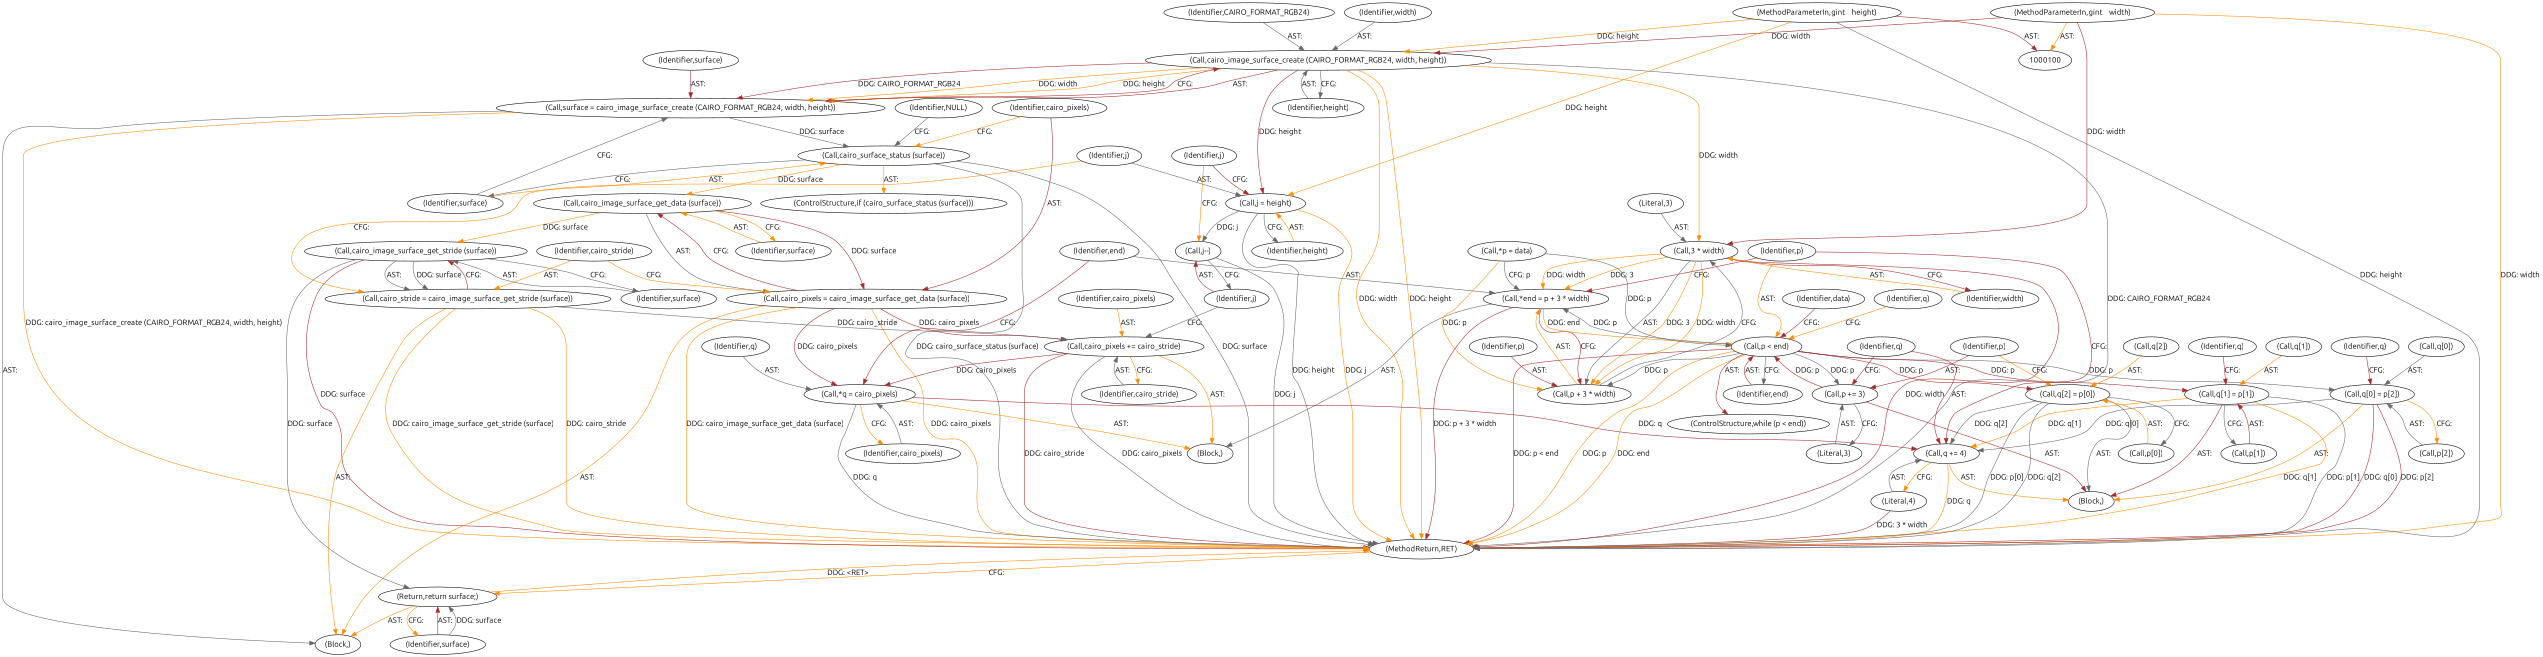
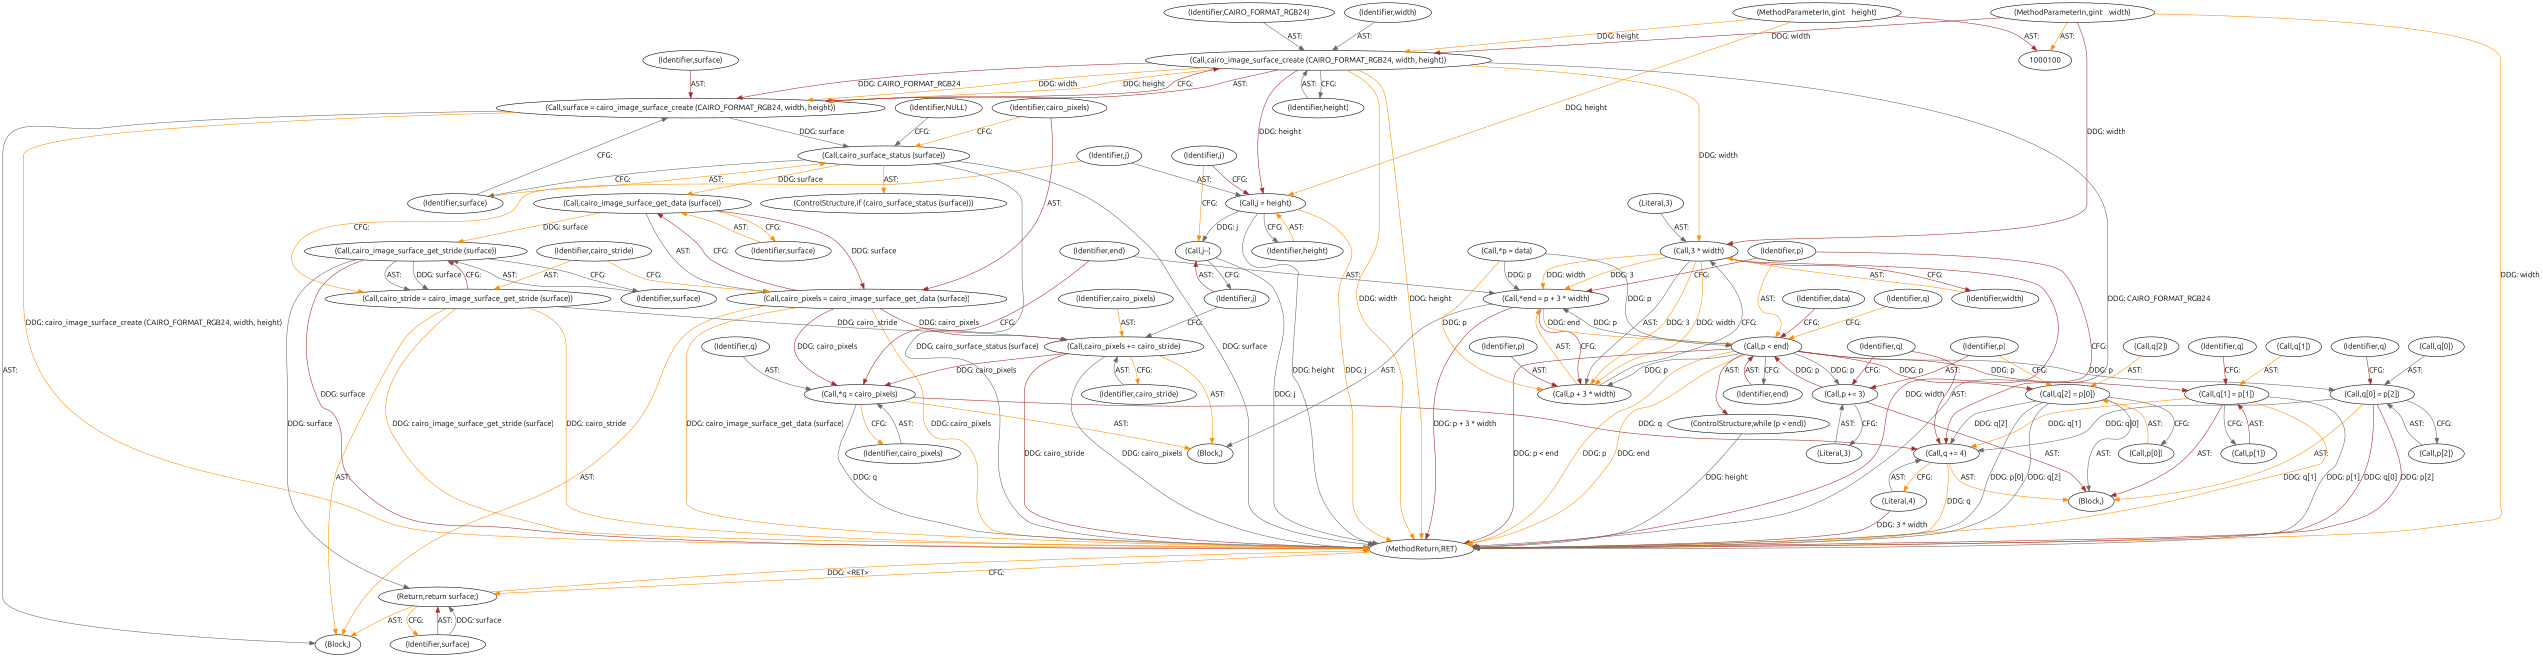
  digraph {
    fontname=Ubuntu
    node [fontname=Ubuntu]
    edge [color=darkorange fontname=Ubuntu]
    n1 [label="(Call,cairo_image_surface_create (CAIRO_FORMAT_RGB24, width, height))"]
    n2 [label="(Call,surface = cairo_image_surface_create (CAIRO_FORMAT_RGB24, width, height))"]
    n3 [label="(Call,j = height)"]
    n4 [label="(Call,3 * width)"]
    n5 [label="(Identifier,height)"]
    n6 [label="(MethodReturn,RET)"]
    n7 [label="(Call,cairo_surface_status (surface))"]
    n8 [label="(Block,)"]
    n9 [label="(Call,j--)"]
    n10 [label="(Identifier,height)"]
    n11 [label="(Call,*end = p + 3 * width)"]
    n12 [label="(Call,p + 3 * width)"]
    n13 [label="(Identifier,width)"]
    n14 [label="(Return,return surface;)"]
    n15 [label="(MethodParameterIn,gint    width)"]
    1000100
    n17 [label="(MethodParameterIn,gint    height)"]
    n18 [label="(Call,cairo_image_surface_get_data (surface))"]
    n19 [label="(ControlStructure,if (cairo_surface_status (surface)))"]
    n20 [label="(Identifier,surface)"]
    n21 [label="(Call,cairo_pixels = cairo_image_surface_get_data (surface))"]
    n22 [label="(Call,cairo_image_surface_get_stride (surface))"]
    n23 [label="(Identifier,surface)"]
    n24 [label="(Call,*q = cairo_pixels)"]
    n25 [label="(Call,cairo_pixels += cairo_stride)"]
    n26 [label="(Call,cairo_stride = cairo_image_surface_get_stride (surface))"]
    n27 [label="(Identifier,surface)"]
    n28 [label="(Call,q += 4)"]
    n29 [label="(Block,)"]
    n30 [label="(Identifier,cairo_pixels)"]
    n31 [label="(Identifier,cairo_stride)"]
    n32 [label="(Literal,4)"]
    n33 [label="(Block,)"]
    n34 [label="(Identifier,surface)"]
    n35 [label="(Identifier,j)"]
    n36 [label="(Call,p < end)"]
    n37 [label="(Call,q[0] = p[2])"]
    n38 [label="(Call,q[1] = p[1])"]
    n39 [label="(Call,q[2] = p[0])"]
    n40 [label="(Call,p += 3)"]
    n41 [label="(Identifier,end)"]
    n42 [label="(ControlStructure,while (p < end))"]
    n43 [label="(Call,p[2])"]
    n44 [label="(Call,p[1])"]
    n45 [label="(Call,p[0])"]
    n46 [label="(Literal,3)"]
    n47 [label="(Identifier,cairo_pixels)"]
    n48 [label="(Identifier,surface)"]
    n49 [label="(Call,*p = data)"]
    n50 [label="(Literal,3)"]
    n51 [label="(Identifier,width)"]
    n52 [label="(Identifier,q)"]
    n53 [label="(Identifier,NULL)"]
    n54 [label="(Call,q[1])"]
    n55 [label="(Identifier,p)"]
    n56 [label="(Identifier,q)"]
    n57 [label="(Identifier,j)"]
    n58 [label="(Identifier,CAIRO_FORMAT_RGB24)"]
    n59 [label="(Call,q[2])"]
    n60 [label="(Identifier,data)"]
    n61 [label="(Identifier,end)"]
    n62 [label="(Identifier,j)"]
    n63 [label="(Call,q[0])"]
    n64 [label="(Identifier,p)"]
    n65 [label="(Identifier,q)"]
    n66 [label="(Identifier,p)"]
    n67 [label="(Identifier,cairo_pixels)"]
    n68 [label="(Identifier,q)"]
    n69 [label="(Identifier,q)"]
    n70 [label="(Identifier,cairo_stride)"]
    n1 -> n2 [color=brown label="AST: "]
    n1 -> n2 [color=brown label="DDG: CAIRO_FORMAT_RGB24"]
    n1 -> n2 [label="DDG: width"]
    n1 -> n2 [label="DDG: height"]
    n1 -> n3 [color=brown label="DDG: height"]
    n1 -> n4 [label="DDG: width"]
    n1 -> n5 [color=gray40 label="CFG: "]
    n1 -> n6 [label="DDG: width"]
    n1 -> n6 [label="DDG: height"]
    n1 -> n6 [color=gray40 label="DDG: CAIRO_FORMAT_RGB24"]
    n2 -> n1 [color=brown label="CFG: "]
    n2 -> n6 [label="DDG: cairo_image_surface_create (CAIRO_FORMAT_RGB24, width, height)"]
    n2 -> n7 [color=gray40 label="DDG: surface"]
    n2 -> n8 [color=gray40 label="AST: "]
    n3 -> n6 [color=gray40 label="DDG: height"]
    n3 -> n6 [label="DDG: j"]
    n3 -> n9 [color=gray40 label="DDG: j"]
    n3 -> n10 [color=gray40 label="CFG: "]
    n4 -> n6 [color=brown label="DDG: width"]
    n4 -> n11 [label="DDG: 3"]
    n4 -> n11 [label="DDG: width"]
    n4 -> n12 [color=gray40 label="AST: "]
    n4 -> n12 [label="DDG: 3"]
    n4 -> n12 [label="DDG: width"]
    n4 -> n13 [color=brown label="CFG: "]
    n5 -> n1 [color=gray40 label="AST: "]
    n6 -> n14 [label="CFG: "]
    n7 -> n6 [color=gray40 label="DDG: surface"]
    n7 -> n6 [color=gray40 label="DDG: cairo_surface_status (surface)"]
    n7 -> n18 [label="DDG: surface"]
    n7 -> n19 [label="AST: "]
    n7 -> n20 [color=gray40 label="CFG: "]
    n9 -> n6 [color=gray40 label="DDG: j"]
    n9 -> n35 [color=gray40 label="CFG: "]
    n10 -> n3 [label="AST: "]
    n11 -> n6 [color=brown label="DDG: p + 3 * width"]
    n11 -> n12 [color=brown label="CFG: "]
    n11 -> n29 [color=gray40 label="AST: "]
    n11 -> n36 [label="DDG: end"]
    n12 -> n4 [color=gray40 label="CFG: "]
    n12 -> n11 [label="AST: "]
    n13 -> n4 [label="AST: "]
    n14 -> n6 [label="DDG: <RET>"]
    n14 -> n8 [label="AST: "]
    n14 -> n34 [label="CFG: "]
    n15 -> n1 [color=brown label="DDG: width"]
    n15 -> n4 [color=brown label="DDG: width"]
    n15 -> n6 [label="DDG: width"]
    n15 -> 1000100 [label="AST: "]
    n17 -> n1 [label="DDG: height"]
    n17 -> n3 [label="DDG: height"]
-   n17 -> n6 [color=gray40 label="DDG: height"]
+   n42 -> n6 [color=gray40 label="DDG: height"]
    n17 -> 1000100 [color=brown label="AST: "]
    n18 -> n21 [color=gray40 label="AST: "]
    n18 -> n21 [color=brown label="DDG: surface"]
    n18 -> n22 [label="DDG: surface"]
    n18 -> n23 [label="CFG: "]
    n20 -> n2 [color=gray40 label="CFG: "]
    n20 -> n7 [label="AST: "]
    n21 -> n6 [label="DDG: cairo_image_surface_get_data (surface)"]
    n21 -> n6 [label="DDG: cairo_pixels"]
    n21 -> n8 [label="AST: "]
    n21 -> n18 [color=brown label="CFG: "]
    n21 -> n24 [color=brown label="DDG: cairo_pixels"]
    n21 -> n25 [color=brown label="DDG: cairo_pixels"]
    n22 -> n6 [color=brown label="DDG: surface"]
    n22 -> n14 [color=gray40 label="DDG: surface"]
    n22 -> n26 [color=gray40 label="AST: "]
    n22 -> n26 [color=gray40 label="DDG: surface"]
    n22 -> n27 [color=gray40 label="CFG: "]
    n23 -> n18 [label="AST: "]
    n24 -> n6 [color=gray40 label="DDG: q"]
    n24 -> n28 [color=brown label="DDG: q"]
    n24 -> n29 [label="AST: "]
    n24 -> n30 [label="CFG: "]
    n25 -> n6 [color=brown label="DDG: cairo_stride"]
    n25 -> n6 [color=gray40 label="DDG: cairo_pixels"]
    n25 -> n24 [color=brown label="DDG: cairo_pixels"]
    n25 -> n29 [label="AST: "]
    n25 -> n31 [label="CFG: "]
    n26 -> n6 [label="DDG: cairo_image_surface_get_stride (surface)"]
    n26 -> n6 [label="DDG: cairo_stride"]
    n26 -> n8 [label="AST: "]
    n26 -> n22 [color=brown label="CFG: "]
    n26 -> n25 [color=gray40 label="DDG: cairo_stride"]
    n27 -> n22 [color=gray40 label="AST: "]
    n28 -> n6 [label="DDG: q"]
    n28 -> n32 [label="CFG: "]
    n28 -> n33 [label="AST: "]
    n30 -> n24 [color=gray40 label="AST: "]
    n31 -> n25 [color=gray40 label="AST: "]
    n32 -> n6 [color=brown label="DDG: 3 * width"]
    n32 -> n28 [color=gray40 label="AST: "]
    n34 -> n14 [color=brown label="AST: "]
    n34 -> n14 [color=gray40 label="DDG: surface"]
    n35 -> n9 [color=brown label="AST: "]
    n35 -> n25 [color=gray40 label="CFG: "]
    n36 -> n6 [color=brown label="DDG: p < end"]
    n36 -> n6 [label="DDG: p"]
    n36 -> n6 [label="DDG: end"]
    n36 -> n11 [color=gray40 label="DDG: p"]
    n36 -> n12 [color=gray40 label="DDG: p"]
    n36 -> n37 [color=gray40 label="DDG: p"]
    n36 -> n38 [color=brown label="DDG: p"]
    n36 -> n39 [color=brown label="DDG: p"]
    n36 -> n40 [color=gray40 label="DDG: p"]
    n36 -> n41 [color=gray40 label="CFG: "]
    n36 -> n42 [color=brown label="AST: "]
    n37 -> n6 [color=brown label="DDG: q[0]"]
    n37 -> n6 [color=brown label="DDG: p[2]"]
    n37 -> n28 [color=gray40 label="DDG: q[0]"]
    n37 -> n33 [label="AST: "]
-   n37 -> n43 [label="CFG: "]
+   n37 -> n43 [color=gray40 label="CFG: "]
    n38 -> n6 [color=gray40 label="DDG: p[1]"]
    n38 -> n6 [label="DDG: q[1]"]
    n38 -> n28 [label="DDG: q[1]"]
    n38 -> n33 [color=brown label="AST: "]
    n38 -> n44 [color=gray40 label="CFG: "]
    n39 -> n6 [color=gray40 label="DDG: p[0]"]
    n39 -> n6 [color=gray40 label="DDG: q[2]"]
    n39 -> n28 [color=gray40 label="DDG: q[2]"]
    n39 -> n33 [color=gray40 label="AST: "]
    n39 -> n45 [color=gray40 label="CFG: "]
    n40 -> n33 [color=brown label="AST: "]
    n40 -> n36 [color=brown label="DDG: p"]
    n40 -> n46 [color=gray40 label="CFG: "]
    n41 -> n36 [color=brown label="AST: "]
    n43 -> n37 [color=gray40 label="AST: "]
    n44 -> n38 [color=brown label="AST: "]
    n45 -> n39 [label="AST: "]
    n46 -> n40 [color=gray40 label="AST: "]
    n47 -> n25 [label="AST: "]
    n48 -> n2 [color=brown label="AST: "]
-   n49 -> n11 [color=gray40 label="CFG: p"]
+   n49 -> n11 [color=gray40 label="DDG: p"]
    n49 -> n12 [label="DDG: p"]
    n49 -> n36 [color=gray40 label="DDG: p"]
    n50 -> n4 [color=gray40 label="AST: "]
    n51 -> n1 [color=gray40 label="AST: "]
    n52 -> n37 [color=brown label="CFG: "]
    n53 -> n7 [color=gray40 label="CFG: "]
    n54 -> n38 [label="AST: "]
    n55 -> n39 [label="CFG: "]
    n55 -> n40 [color=brown label="AST: "]
    n56 -> n38 [color=brown label="CFG: "]
    n57 -> n3 [color=brown label="CFG: "]
    n57 -> n9 [label="CFG: "]
    n58 -> n1 [color=gray40 label="AST: "]
    n59 -> n39 [label="AST: "]
    n60 -> n36 [color=brown label="CFG: "]
    n61 -> n11 [color=gray40 label="AST: "]
    n61 -> n24 [color=brown label="CFG: "]
    n62 -> n3 [color=gray40 label="AST: "]
    n62 -> n26 [label="CFG: "]
    n63 -> n37 [color=gray40 label="AST: "]
    n64 -> n12 [color=brown label="AST: "]
    n65 -> n28 [color=brown label="AST: "]
    n65 -> n40 [color=brown label="CFG: "]
    n66 -> n11 [color=brown label="CFG: "]
    n66 -> n28 [color=brown label="CFG: "]
    n66 -> n36 [label="AST: "]
    n67 -> n7 [label="CFG: "]
    n67 -> n21 [color=brown label="AST: "]
    n68 -> n24 [color=gray40 label="AST: "]
    n69 -> n36 [label="CFG: "]
    n70 -> n21 [label="CFG: "]
    n70 -> n26 [label="AST: "]
  }
